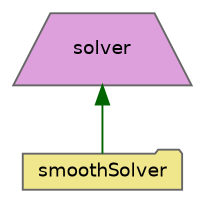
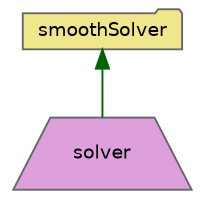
  digraph {
    node [color=gray40 fontname=Helvetica fontsize=10 style=filled]
    n1 [fillcolor=khaki fontcolor=black height=0.2 label=smoothSolver shape=folder width=0.4]
    n2 [fillcolor=plum height=0.2 label=solver shape=trapezium width=0.4]
-   n2 -> n1 [color=darkgreen dir=back fontname=Helvetica fontsize=10 labelfontname=Helvetica labelfontsize=10 style=solid]
+   n1 -> n2 [color=darkgreen dir=back fontname=Helvetica fontsize=10 labelfontname=Helvetica labelfontsize=10 style=solid]
  }
